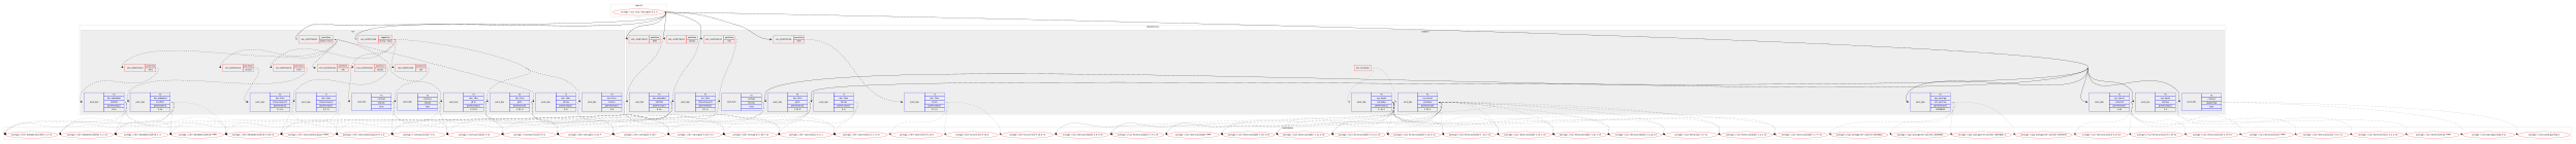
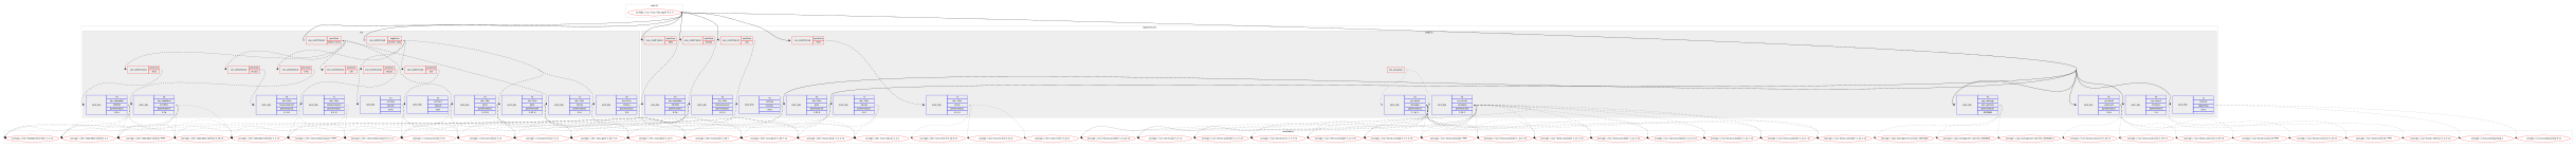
  digraph {
    compound=true
    concentrate=true
    fontname="IBM Plex Mono"
    fontsize=10
    newrank=true
    rankdir=TB
    ranksep=1.5
    node [color=red fontname="IBM Plex Mono" fontsize=10]
    edge [arrowhead=vee fontname="IBM Plex Mono" headport=w style=dotted tailport=e weight=100]
    n1 [label="portage://sci-libs/libsigrok-0.3.0" width=4]
    n2 [color=blue label=<<TABLE BORDER="0" CELLBORDER="1" CELLSPACING="0" CELLPADDING="4" WIDTH="220"><TR><TD ROWSPAN="6" CELLPADDING="30">pack_dep</TD></TR><TR><TD WIDTH="110">no</TD></TR><TR><TD>sys-devel</TD></TR><TR><TD>automake</TD></TR><TR><TD>greaterequal</TD></TR><TR><TD>1.16.1</TD></TR></TABLE>> shape=none]
    n3 [color=blue label=<<TABLE BORDER="0" CELLBORDER="1" CELLSPACING="0" CELLPADDING="4" WIDTH="220"><TR><TD ROWSPAN="6" CELLPADDING="30">pack_dep</TD></TR><TR><TD WIDTH="110">no</TD></TR><TR><TD>sys-devel</TD></TR><TR><TD>automake</TD></TR><TR><TD>greaterequal</TD></TR><TR><TD>1.15.1</TD></TR></TABLE>> shape=none]
    n4 [label=<<TABLE BORDER="0" CELLBORDER="1" CELLSPACING="0" CELLPADDING="4"><TR><TD CELLPADDING="10">any_of_group</TD></TR></TABLE>> shape=none]
    n5 [color=blue label=<<TABLE BORDER="0" CELLBORDER="1" CELLSPACING="0" CELLPADDING="4" WIDTH="220"><TR><TD ROWSPAN="6" CELLPADDING="30">pack_dep</TD></TR><TR><TD WIDTH="110">no</TD></TR><TR><TD>dev-embedded</TD></TR><TR><TD>libftdi</TD></TR><TR><TD>greaterequal</TD></TR><TR><TD>0.16</TD></TR></TABLE>> shape=none]
    n6 [label=<<TABLE BORDER="0" CELLBORDER="1" CELLSPACING="0" CELLPADDING="4"><TR><TD ROWSPAN="3" CELLPADDING="10">use_conditional</TD></TR><TR><TD>positive</TD></TR><TR><TD>ftdi</TD></TR></TABLE>> shape=none]
    n7 [color=blue label=<<TABLE BORDER="0" CELLBORDER="1" CELLSPACING="0" CELLPADDING="4" WIDTH="220"><TR><TD ROWSPAN="6" CELLPADDING="30">pack_dep</TD></TR><TR><TD WIDTH="110">no</TD></TR><TR><TD>dev-libs</TD></TR><TR><TD>libserialport</TD></TR><TR><TD>greaterequal</TD></TR><TR><TD>0.1.0</TD></TR></TABLE>> shape=none]
    n8 [label=<<TABLE BORDER="0" CELLBORDER="1" CELLSPACING="0" CELLPADDING="4"><TR><TD ROWSPAN="3" CELLPADDING="10">use_conditional</TD></TR><TR><TD>positive</TD></TR><TR><TD>serial</TD></TR></TABLE>> shape=none]
    n9 [color=blue label=<<TABLE BORDER="0" CELLBORDER="1" CELLSPACING="0" CELLPADDING="4" WIDTH="220"><TR><TD ROWSPAN="6" CELLPADDING="30">pack_dep</TD></TR><TR><TD WIDTH="110">no</TD></TR><TR><TD>dev-libs</TD></TR><TR><TD>check</TD></TR><TR><TD>greaterequal</TD></TR><TR><TD>0.9.4</TD></TR></TABLE>> shape=none]
    n10 [label=<<TABLE BORDER="0" CELLBORDER="1" CELLSPACING="0" CELLPADDING="4"><TR><TD ROWSPAN="3" CELLPADDING="10">use_conditional</TD></TR><TR><TD>positive</TD></TR><TR><TD>test</TD></TR></TABLE>> shape=none]
    n11 [color=blue label=<<TABLE BORDER="0" CELLBORDER="1" CELLSPACING="0" CELLPADDING="4" WIDTH="220"><TR><TD ROWSPAN="6" CELLPADDING="30">pack_dep</TD></TR><TR><TD WIDTH="110">no</TD></TR><TR><TD>virtual</TD></TR><TR><TD>libusb</TD></TR><TR><TD>none</TD></TR><TR><TD></TD></TR></TABLE>> shape=none]
    n12 [label=<<TABLE BORDER="0" CELLBORDER="1" CELLSPACING="0" CELLPADDING="4"><TR><TD ROWSPAN="3" CELLPADDING="10">use_conditional</TD></TR><TR><TD>positive</TD></TR><TR><TD>usb</TD></TR></TABLE>> shape=none]
    n13 [color=blue label=<<TABLE BORDER="0" CELLBORDER="1" CELLSPACING="0" CELLPADDING="4" WIDTH="220"><TR><TD ROWSPAN="6" CELLPADDING="30">pack_dep</TD></TR><TR><TD WIDTH="110">no</TD></TR><TR><TD>app-portage</TD></TR><TR><TD>elt-patches</TD></TR><TR><TD>greaterequal</TD></TR><TR><TD>20170815</TD></TR></TABLE>> shape=none]
    n14 [color=blue label=<<TABLE BORDER="0" CELLBORDER="1" CELLSPACING="0" CELLPADDING="4" WIDTH="220"><TR><TD ROWSPAN="6" CELLPADDING="30">pack_dep</TD></TR><TR><TD WIDTH="110">no</TD></TR><TR><TD>dev-libs</TD></TR><TR><TD>glib</TD></TR><TR><TD>greaterequal</TD></TR><TR><TD>2.32.0</TD></TR></TABLE>> shape=none]
    n15 [color=blue label=<<TABLE BORDER="0" CELLBORDER="1" CELLSPACING="0" CELLPADDING="4" WIDTH="220"><TR><TD ROWSPAN="6" CELLPADDING="30">pack_dep</TD></TR><TR><TD WIDTH="110">no</TD></TR><TR><TD>dev-libs</TD></TR><TR><TD>libzip</TD></TR><TR><TD>greaterequal</TD></TR><TR><TD>0.8</TD></TR></TABLE>> shape=none]
    n16 [color=blue label=<<TABLE BORDER="0" CELLBORDER="1" CELLSPACING="0" CELLPADDING="4" WIDTH="220"><TR><TD ROWSPAN="6" CELLPADDING="30">pack_dep</TD></TR><TR><TD WIDTH="110">no</TD></TR><TR><TD>sys-devel</TD></TR><TR><TD>autoconf</TD></TR><TR><TD>greaterequal</TD></TR><TR><TD>2.69</TD></TR></TABLE>> shape=none]
    n17 [color=blue label=<<TABLE BORDER="0" CELLBORDER="1" CELLSPACING="0" CELLPADDING="4" WIDTH="220"><TR><TD ROWSPAN="6" CELLPADDING="30">pack_dep</TD></TR><TR><TD WIDTH="110">no</TD></TR><TR><TD>sys-devel</TD></TR><TR><TD>libtool</TD></TR><TR><TD>greaterequal</TD></TR><TR><TD>2.4</TD></TR></TABLE>> shape=none]
    n18 [color=blue label=<<TABLE BORDER="0" CELLBORDER="1" CELLSPACING="0" CELLPADDING="4" WIDTH="220"><TR><TD ROWSPAN="6" CELLPADDING="30">pack_dep</TD></TR><TR><TD WIDTH="110">no</TD></TR><TR><TD>virtual</TD></TR><TR><TD>pkgconfig</TD></TR><TR><TD>none</TD></TR><TR><TD></TD></TR></TABLE>> shape=none]
    n19 [color=blue label=<<TABLE BORDER="0" CELLBORDER="1" CELLSPACING="0" CELLPADDING="4" WIDTH="220"><TR><TD ROWSPAN="6" CELLPADDING="30">pack_dep</TD></TR><TR><TD WIDTH="110">no</TD></TR><TR><TD>dev-libs</TD></TR><TR><TD>glib</TD></TR><TR><TD>greaterequal</TD></TR><TR><TD>2.32.0</TD></TR></TABLE>> shape=none]
    n20 [color=blue label=<<TABLE BORDER="0" CELLBORDER="1" CELLSPACING="0" CELLPADDING="4" WIDTH="220"><TR><TD ROWSPAN="6" CELLPADDING="30">pack_dep</TD></TR><TR><TD WIDTH="110">no</TD></TR><TR><TD>dev-libs</TD></TR><TR><TD>libzip</TD></TR><TR><TD>greaterequal</TD></TR><TR><TD>0.8</TD></TR></TABLE>> shape=none]
    n21 [color=blue label=<<TABLE BORDER="0" CELLBORDER="1" CELLSPACING="0" CELLPADDING="4" WIDTH="220"><TR><TD ROWSPAN="6" CELLPADDING="30">pack_dep</TD></TR><TR><TD WIDTH="110">no</TD></TR><TR><TD>dev-embedded</TD></TR><TR><TD>libftdi</TD></TR><TR><TD>greaterequal</TD></TR><TR><TD>0.16</TD></TR></TABLE>> shape=none]
    n22 [label=<<TABLE BORDER="0" CELLBORDER="1" CELLSPACING="0" CELLPADDING="4"><TR><TD ROWSPAN="3" CELLPADDING="10">use_conditional</TD></TR><TR><TD>positive</TD></TR><TR><TD>ftdi</TD></TR></TABLE>> shape=none]
    n23 [color=blue label=<<TABLE BORDER="0" CELLBORDER="1" CELLSPACING="0" CELLPADDING="4" WIDTH="220"><TR><TD ROWSPAN="6" CELLPADDING="30">pack_dep</TD></TR><TR><TD WIDTH="110">no</TD></TR><TR><TD>dev-libs</TD></TR><TR><TD>libserialport</TD></TR><TR><TD>greaterequal</TD></TR><TR><TD>0.1.0</TD></TR></TABLE>> shape=none]
    n24 [label=<<TABLE BORDER="0" CELLBORDER="1" CELLSPACING="0" CELLPADDING="4"><TR><TD ROWSPAN="3" CELLPADDING="10">use_conditional</TD></TR><TR><TD>positive</TD></TR><TR><TD>serial</TD></TR></TABLE>> shape=none]
    n25 [color=blue label=<<TABLE BORDER="0" CELLBORDER="1" CELLSPACING="0" CELLPADDING="4" WIDTH="220"><TR><TD ROWSPAN="6" CELLPADDING="30">pack_dep</TD></TR><TR><TD WIDTH="110">no</TD></TR><TR><TD>virtual</TD></TR><TR><TD>libusb</TD></TR><TR><TD>none</TD></TR><TR><TD></TD></TR></TABLE>> shape=none]
    n26 [label=<<TABLE BORDER="0" CELLBORDER="1" CELLSPACING="0" CELLPADDING="4"><TR><TD ROWSPAN="3" CELLPADDING="10">use_conditional</TD></TR><TR><TD>positive</TD></TR><TR><TD>usb</TD></TR></TABLE>> shape=none]
    n27 [label=<<TABLE BORDER="0" CELLBORDER="1" CELLSPACING="0" CELLPADDING="4"><TR><TD ROWSPAN="3" CELLPADDING="10">use_conditional</TD></TR><TR><TD>negative</TD></TR><TR><TD>static-libs</TD></TR></TABLE>> shape=none]
    n28 [color=blue label=<<TABLE BORDER="0" CELLBORDER="1" CELLSPACING="0" CELLPADDING="4" WIDTH="220"><TR><TD ROWSPAN="6" CELLPADDING="30">pack_dep</TD></TR><TR><TD WIDTH="110">no</TD></TR><TR><TD>dev-libs</TD></TR><TR><TD>glib</TD></TR><TR><TD>greaterequal</TD></TR><TR><TD>2.32.0</TD></TR></TABLE>> shape=none]
    n29 [color=blue label=<<TABLE BORDER="0" CELLBORDER="1" CELLSPACING="0" CELLPADDING="4" WIDTH="220"><TR><TD ROWSPAN="6" CELLPADDING="30">pack_dep</TD></TR><TR><TD WIDTH="110">no</TD></TR><TR><TD>dev-libs</TD></TR><TR><TD>libzip</TD></TR><TR><TD>greaterequal</TD></TR><TR><TD>0.8</TD></TR></TABLE>> shape=none]
    n30 [color=blue label=<<TABLE BORDER="0" CELLBORDER="1" CELLSPACING="0" CELLPADDING="4" WIDTH="220"><TR><TD ROWSPAN="6" CELLPADDING="30">pack_dep</TD></TR><TR><TD WIDTH="110">no</TD></TR><TR><TD>dev-embedded</TD></TR><TR><TD>libftdi</TD></TR><TR><TD>greaterequal</TD></TR><TR><TD>0.16</TD></TR></TABLE>> shape=none]
    n31 [label=<<TABLE BORDER="0" CELLBORDER="1" CELLSPACING="0" CELLPADDING="4"><TR><TD ROWSPAN="3" CELLPADDING="10">use_conditional</TD></TR><TR><TD>positive</TD></TR><TR><TD>ftdi</TD></TR></TABLE>> shape=none]
    n32 [color=blue label=<<TABLE BORDER="0" CELLBORDER="1" CELLSPACING="0" CELLPADDING="4" WIDTH="220"><TR><TD ROWSPAN="6" CELLPADDING="30">pack_dep</TD></TR><TR><TD WIDTH="110">no</TD></TR><TR><TD>dev-libs</TD></TR><TR><TD>libserialport</TD></TR><TR><TD>greaterequal</TD></TR><TR><TD>0.1.0</TD></TR></TABLE>> shape=none]
    n33 [label=<<TABLE BORDER="0" CELLBORDER="1" CELLSPACING="0" CELLPADDING="4"><TR><TD ROWSPAN="3" CELLPADDING="10">use_conditional</TD></TR><TR><TD>positive</TD></TR><TR><TD>serial</TD></TR></TABLE>> shape=none]
    n34 [color=blue label=<<TABLE BORDER="0" CELLBORDER="1" CELLSPACING="0" CELLPADDING="4" WIDTH="220"><TR><TD ROWSPAN="6" CELLPADDING="30">pack_dep</TD></TR><TR><TD WIDTH="110">no</TD></TR><TR><TD>virtual</TD></TR><TR><TD>libusb</TD></TR><TR><TD>none</TD></TR><TR><TD></TD></TR></TABLE>> shape=none]
    n35 [label=<<TABLE BORDER="0" CELLBORDER="1" CELLSPACING="0" CELLPADDING="4"><TR><TD ROWSPAN="3" CELLPADDING="10">use_conditional</TD></TR><TR><TD>positive</TD></TR><TR><TD>usb</TD></TR></TABLE>> shape=none]
    n36 [label=<<TABLE BORDER="0" CELLBORDER="1" CELLSPACING="0" CELLPADDING="4"><TR><TD ROWSPAN="3" CELLPADDING="10">use_conditional</TD></TR><TR><TD>positive</TD></TR><TR><TD>static-libs</TD></TR></TABLE>> shape=none]
    n37 [label="portage://sys-devel/automake-9999" width=4]
    n38 [label="portage://sys-devel/automake-1.9.6-r5" width=4]
    n39 [label="portage://sys-devel/automake-1.8.5-r5" width=4]
-   n40 [label="portage://sys-devel/automake-1.7.9-r3" width=4]
+   n40 [label="portage://sys-devel/libs-1.7.9-r3" width=4]
    n41 [label="portage://sys-devel/automake-1.6.3-r2" width=4]
    n42 [label="portage://sys-devel/app-1.5-r2" width=4]
    n43 [label="portage://sys-devel/automake-1.4_p6-r2" width=4]
    n44 [label="portage://sys-devel/automake-1.16.1-r2" width=4]
    n45 [label="portage://sys-devel/automake-1.15.1-r2" width=4]
    n46 [label="portage://sys-devel/automake-1.14.1-r2" width=4]
    n47 [label="portage://sys-devel/automake-1.13.4-r2" width=4]
    n48 [label="portage://sys-devel/automake-1.12.6-r2" width=4]
    n49 [label="portage://sys-devel/automake-1.11.6-r3" width=4]
    n50 [label="portage://sys-devel/automake-1.10.3-r3" width=4]
    n51 [label="portage://dev-embedded/libftdi-9999" width=4]
    n52 [label="portage://dev-embedded/libftdi-1.4" width=4]
    n53 [label="portage://dev-embedded/libftdi-1.2-r2" width=4]
    n54 [label="portage://dev-embedded/libftdi-1.2-r1" width=4]
    n55 [label="portage://dev-embedded/libftdi-0.20-r1" width=4]
    n56 [label="portage://dev-libs/libserialport-9999" width=4]
    n57 [label="portage://dev-libs/libserialport-0.1.1" width=4]
    n58 [label="portage://dev-libs/check-0.14.0" width=4]
    n59 [label="portage://dev-libs/check-0.12.0" width=4]
    n60 [label="portage://dev-libs/check-0.10.0-r1" width=4]
    n61 [label="portage://virtual/libusb-1-r2" width=4]
    n62 [label="portage://virtual/libusb-1-r1" width=4]
    n63 [label="portage://virtual/libusb-0-r2" width=4]
    n64 [label="portage://app-portage/elt-patches-20170826.1" width=4]
    n65 [label="portage://app-portage/elt-patches-20170815" width=4]
    n66 [label="portage://app-portage/elt-patches-20170422" width=4]
-   n67 [label="portage://app-portage/elt-patches-20170317" width=4]
    n68 [label="portage://dev-libs/glib-2.62.9" width=4]
    n69 [label="portage://dev-libs/glib-2.60.7-r2" width=4]
    n70 [label="portage://dev-libs/glib-2.60.7-r1" width=4]
    n71 [label="portage://dev-libs/glib-2.60.7" width=4]
    n72 [label="portage://dev-libs/libzip-1.6.1" width=4]
    n73 [label="portage://dev-libs/libzip-1.5.2-r2" width=4]
    n74 [label="portage://sys-devel/autoconf-9999" width=4]
    n75 [label="portage://sys-devel/autoconf-2.69-r5" width=4]
    n76 [label="portage://sys-devel/autoconf-2.69-r4" width=4]
    n77 [label="portage://sys-devel/autoconf-2.64-r1" width=4]
    n78 [label="portage://sys-devel/autoconf-2.13-r1" width=4]
    n79 [label="portage://sys-devel/libtool-9999" width=4]
    n80 [label="portage://sys-devel/libtool-2.4.6-r6" width=4]
    n81 [label="portage://virtual/pkgconfig-1" width=4]
    n82 [label="portage://virtual/pkgconfig-0-r1" width=4]
    subgraph cluster_1 {
      color=gray
      label=<<i>ebuild</i>>
      rank=same
      n1
    }
    subgraph cluster_2 {
      color=gray
      label=<<i>dependencies</i>>
      subgraph cluster_3 {
        color=gray
        fillcolor="#eeeeee"
        label=<<i>compile</i>>
        style=filled
        subgraph sub_4 {
          color=gray
          fillcolor="#eeeeee"
          label=<<i>compile</i>>
          style=filled
          n4
          subgraph sub_5 {
            color=gray
            fillcolor="#eeeeee"
            label=<<i>compile</i>>
            style=filled
            n2
          }
          subgraph sub_6 {
            color=gray
            fillcolor="#eeeeee"
            label=<<i>compile</i>>
            style=filled
            n3
          }
        }
        subgraph sub_7 {
          color=gray
          fillcolor="#eeeeee"
          label=<<i>compile</i>>
          style=filled
          n6
          subgraph sub_8 {
            color=gray
            fillcolor="#eeeeee"
            label=<<i>compile</i>>
            style=filled
            n5
          }
        }
        subgraph sub_9 {
          color=gray
          fillcolor="#eeeeee"
          label=<<i>compile</i>>
          style=filled
          n8
          subgraph sub_10 {
            color=gray
            fillcolor="#eeeeee"
            label=<<i>compile</i>>
            style=filled
            n7
          }
        }
        subgraph sub_11 {
          color=gray
          fillcolor="#eeeeee"
          label=<<i>compile</i>>
          style=filled
          n10
          subgraph sub_12 {
            color=gray
            fillcolor="#eeeeee"
            label=<<i>compile</i>>
            style=filled
            n9
          }
        }
        subgraph sub_13 {
          color=gray
          fillcolor="#eeeeee"
          label=<<i>compile</i>>
          style=filled
          n12
          subgraph sub_14 {
            color=gray
            fillcolor="#eeeeee"
            label=<<i>compile</i>>
            style=filled
            n11
          }
        }
        subgraph sub_15 {
          color=gray
          fillcolor="#eeeeee"
          label=<<i>compile</i>>
          style=filled
          n13
        }
        subgraph sub_16 {
          color=gray
          fillcolor="#eeeeee"
          label=<<i>compile</i>>
          style=filled
          n14
        }
        subgraph sub_17 {
          color=gray
          fillcolor="#eeeeee"
          label=<<i>compile</i>>
          style=filled
          n15
        }
        subgraph sub_18 {
          color=gray
          fillcolor="#eeeeee"
          label=<<i>compile</i>>
          style=filled
          n16
        }
        subgraph sub_19 {
          color=gray
          fillcolor="#eeeeee"
          label=<<i>compile</i>>
          style=filled
          n17
        }
        subgraph sub_20 {
          color=gray
          fillcolor="#eeeeee"
          label=<<i>compile</i>>
          style=filled
          n18
        }
      }
      subgraph cluster_21 {
        color=gray
        fillcolor="#eeeeee"
        label=<<i>compile and run</i>>
        style=filled
      }
      subgraph cluster_22 {
        color=gray
        fillcolor="#eeeeee"
        label=<<i>run</i>>
        style=filled
        subgraph sub_23 {
          color=gray
          fillcolor="#eeeeee"
          label=<<i>run</i>>
          style=filled
          n27
          subgraph sub_24 {
            color=gray
            fillcolor="#eeeeee"
            label=<<i>run</i>>
            style=filled
            n19
          }
          subgraph sub_25 {
            color=gray
            fillcolor="#eeeeee"
            label=<<i>run</i>>
            style=filled
            n20
          }
          subgraph sub_26 {
            color=gray
            fillcolor="#eeeeee"
            label=<<i>run</i>>
            style=filled
            n22
            subgraph sub_27 {
              color=gray
              fillcolor="#eeeeee"
              label=<<i>run</i>>
              style=filled
              n21
            }
          }
          subgraph sub_28 {
            color=gray
            fillcolor="#eeeeee"
            label=<<i>run</i>>
            style=filled
            n24
            subgraph sub_29 {
              color=gray
              fillcolor="#eeeeee"
              label=<<i>run</i>>
              style=filled
              n23
            }
          }
          subgraph sub_30 {
            color=gray
            fillcolor="#eeeeee"
            label=<<i>run</i>>
            style=filled
            n26
            subgraph sub_31 {
              color=gray
              fillcolor="#eeeeee"
              label=<<i>run</i>>
              style=filled
              n25
            }
          }
        }
        subgraph sub_32 {
          color=gray
          fillcolor="#eeeeee"
          label=<<i>run</i>>
          style=filled
          n36
          subgraph sub_33 {
            color=gray
            fillcolor="#eeeeee"
            label=<<i>run</i>>
            style=filled
            n28
          }
          subgraph sub_34 {
            color=gray
            fillcolor="#eeeeee"
            label=<<i>run</i>>
            style=filled
            n29
          }
          subgraph sub_35 {
            color=gray
            fillcolor="#eeeeee"
            label=<<i>run</i>>
            style=filled
            n31
            subgraph sub_36 {
              color=gray
              fillcolor="#eeeeee"
              label=<<i>run</i>>
              style=filled
              n30
            }
          }
          subgraph sub_37 {
            color=gray
            fillcolor="#eeeeee"
            label=<<i>run</i>>
            style=filled
            n33
            subgraph sub_38 {
              color=gray
              fillcolor="#eeeeee"
              label=<<i>run</i>>
              style=filled
              n32
            }
          }
          subgraph sub_39 {
            color=gray
            fillcolor="#eeeeee"
            label=<<i>run</i>>
            style=filled
            n35
            subgraph sub_40 {
              color=gray
              fillcolor="#eeeeee"
              label=<<i>run</i>>
              style=filled
              n34
            }
          }
        }
      }
    }
    subgraph cluster_41 {
      color=gray
      label=<<i>candidates</i>>
      rank=same
      subgraph sub_42 {
        color=black
        label=<<i>candidates</i>>
        nodesep=1
        rank=same
        n37
        n38
        n39
        n40
        n41
        n42
        n43
        n44
        n45
        n46
        n47
        n48
        n49
        n50
      }
      subgraph sub_43 {
        color=black
        label=<<i>candidates</i>>
        nodesep=1
        rank=same
        n37
        n38
        n39
        n40
        n41
        n42
        n43
        n44
        n45
        n46
        n47
        n48
        n49
        n50
      }
      subgraph sub_44 {
        color=black
        label=<<i>candidates</i>>
        nodesep=1
        rank=same
        n51
        n52
        n53
        n54
        n55
      }
      subgraph sub_45 {
        color=black
        label=<<i>candidates</i>>
        nodesep=1
        rank=same
        n56
        n57
      }
      subgraph sub_46 {
        color=black
        label=<<i>candidates</i>>
        nodesep=1
        rank=same
        n58
        n59
        n60
      }
      subgraph sub_47 {
        color=black
        label=<<i>candidates</i>>
        nodesep=1
        rank=same
        n61
        n62
        n63
      }
      subgraph sub_48 {
        color=black
        label=<<i>candidates</i>>
        nodesep=1
        rank=same
        n64
        n65
        n66
-       n67
      }
      subgraph sub_49 {
        color=black
        label=<<i>candidates</i>>
        nodesep=1
        rank=same
        n68
        n69
        n70
        n71
      }
      subgraph sub_50 {
        color=black
        label=<<i>candidates</i>>
        nodesep=1
        rank=same
        n72
        n73
      }
      subgraph sub_51 {
        color=black
        label=<<i>candidates</i>>
        nodesep=1
        rank=same
        n74
        n75
        n76
        n77
        n78
      }
      subgraph sub_52 {
        color=black
        label=<<i>candidates</i>>
        nodesep=1
        rank=same
        n79
        n80
      }
      subgraph sub_53 {
        color=black
        label=<<i>candidates</i>>
        nodesep=1
        rank=same
        n81
        n82
      }
      subgraph sub_54 {
        color=black
        label=<<i>candidates</i>>
        nodesep=1
        rank=same
        n68
        n69
        n70
        n71
      }
      subgraph sub_55 {
        color=black
        label=<<i>candidates</i>>
        nodesep=1
        rank=same
        n72
        n73
      }
      subgraph sub_56 {
        color=black
        label=<<i>candidates</i>>
        nodesep=1
        rank=same
        n51
        n52
        n53
        n54
        n55
      }
      subgraph sub_57 {
        color=black
        label=<<i>candidates</i>>
        nodesep=1
        rank=same
        n56
        n57
      }
      subgraph sub_58 {
        color=black
        label=<<i>candidates</i>>
        nodesep=1
        rank=same
        n61
        n62
        n63
      }
      subgraph sub_59 {
        color=black
        label=<<i>candidates</i>>
        nodesep=1
        rank=same
        n68
        n69
        n70
        n71
      }
      subgraph sub_60 {
        color=black
        label=<<i>candidates</i>>
        nodesep=1
        rank=same
        n72
        n73
      }
      subgraph sub_61 {
        color=black
        label=<<i>candidates</i>>
        nodesep=1
        rank=same
        n51
        n52
        n53
        n54
        n55
      }
      subgraph sub_62 {
        color=black
        label=<<i>candidates</i>>
        nodesep=1
        rank=same
        n56
        n57
      }
      subgraph sub_63 {
        color=black
        label=<<i>candidates</i>>
        nodesep=1
        rank=same
        n61
        n62
        n63
      }
    }
    n1 -> n6 [style=solid weight=20]
    n1 -> n8 [style=solid weight=20]
    n1 -> n10 [style=solid weight=20]
    n1 -> n12 [style=solid weight=20]
    n1 -> n13 [style=solid weight=20]
    n1 -> n14 [style=solid weight=20]
    n1 -> n15 [style=solid weight=20]
    n1 -> n16 [style=solid weight=20]
    n1 -> n17 [style=solid weight=20]
    n1 -> n18 [style=solid weight=20]
    n1 -> n27 [arrowhead=odot style=solid weight=20]
    n1 -> n36 [arrowhead=odot style=solid weight=20]
    n2 -> n37
    n2 -> n38
    n2 -> n39
    n2 -> n40
    n2 -> n41
    n2 -> n42
    n2 -> n43
    n2 -> n44
    n2 -> n45
    n2 -> n46
    n2 -> n47
    n2 -> n48
    n2 -> n49
    n2 -> n50
    n3 -> n37
    n3 -> n38
    n3 -> n39
    n3 -> n40
    n3 -> n41
    n3 -> n42
    n3 -> n43
    n3 -> n44
    n3 -> n45
    n3 -> n46
    n3 -> n47
    n3 -> n48
    n3 -> n49
    n3 -> n50
    n4 -> n2 [arrowhead=oinv weight=20]
    n4 -> n3 [arrowhead=oinv weight=20]
    n5 -> n51
    n5 -> n52
    n5 -> n53
    n5 -> n54
    n5 -> n55
    n6 -> n5 [style=dashed weight=20]
    n7 -> n56
    n7 -> n57
    n8 -> n7 [style=dashed weight=20]
    n9 -> n58
    n9 -> n59
    n9 -> n60
    n10 -> n9 [style=dashed weight=20]
    n11 -> n61
    n11 -> n62
    n11 -> n63
    n12 -> n11 [style=dashed weight=20]
    n13 -> n64
    n13 -> n65
    n13 -> n66
-   n13 -> n67
    n14 -> n68
    n14 -> n69
    n14 -> n70
    n14 -> n71
    n15 -> n72
    n15 -> n73
    n16 -> n74
    n16 -> n75
    n16 -> n76
    n16 -> n77
    n16 -> n78
    n17 -> n79
    n17 -> n80
    n18 -> n81
    n18 -> n82
    n19 -> n68
    n19 -> n69
    n19 -> n70
    n19 -> n71
    n20 -> n72
    n20 -> n73
    n21 -> n51
    n21 -> n52
    n21 -> n53
    n21 -> n54
    n21 -> n55
    n22 -> n21 [style=dashed weight=20]
    n23 -> n56
    n23 -> n57
    n24 -> n23 [style=dashed weight=20]
    n25 -> n61
    n25 -> n62
    n25 -> n63
    n26 -> n25 [style=dashed weight=20]
    n27 -> n19 [style=dashed weight=20]
    n27 -> n20 [style=dashed weight=20]
    n27 -> n22 [style=dashed weight=20]
    n27 -> n24 [style=dashed weight=20]
    n27 -> n26 [style=dashed weight=20]
    n28 -> n68
    n28 -> n69
    n28 -> n70
    n28 -> n71
    n29 -> n72
    n29 -> n73
    n30 -> n51
    n30 -> n52
    n30 -> n53
    n30 -> n54
    n30 -> n55
    n31 -> n30 [style=dashed weight=20]
    n32 -> n56
    n32 -> n57
    n33 -> n32 [style=dashed weight=20]
    n34 -> n61
    n34 -> n62
    n34 -> n63
    n35 -> n34 [style=dashed weight=20]
    n36 -> n28 [style=dashed weight=20]
    n36 -> n29 [style=dashed weight=20]
    n36 -> n31 [style=dashed weight=20]
    n36 -> n33 [style=dashed weight=20]
    n36 -> n35 [style=dashed weight=20]
  }
